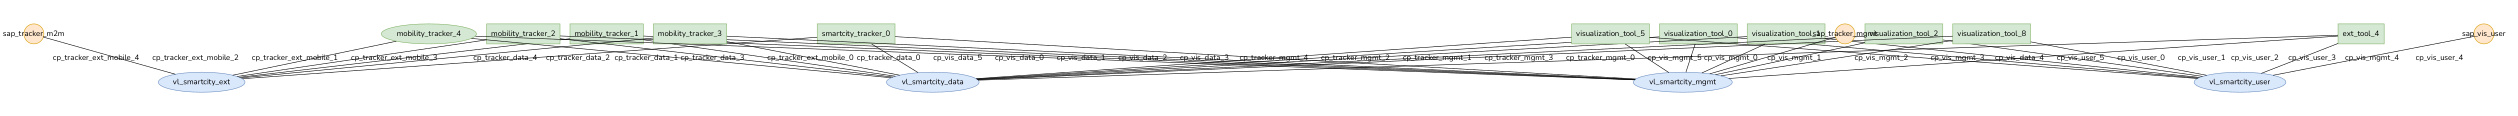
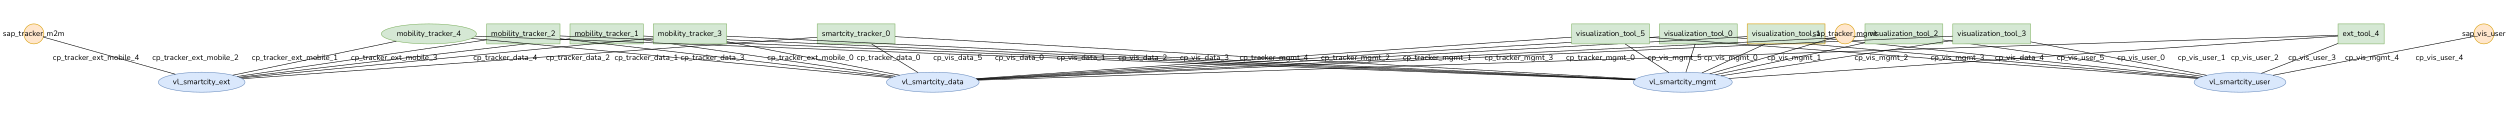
  strict graph {
    fontname=Nunito
    mindist=0.5
    splines=false
    node [color="#82b366" fillcolor="#d5e8d4" fontname=Nunito shape=box style=filled]
    edge [fontname=Nunito]
    n1 [label=smartcity_tracker_0]
    n2 [color="#6c8ebf" fillcolor="#dae8fc" label=vl_smartcity_ext shape=oval]
    n3 [color="#6c8ebf" fillcolor="#dae8fc" label=vl_smartcity_data shape=oval]
    n4 [color="#6c8ebf" fillcolor="#dae8fc" label=vl_smartcity_mgmt shape=oval]
    n5 [label=mobility_tracker_1]
    n6 [label=mobility_tracker_2]
    n7 [label=mobility_tracker_3]
    n8 [label=mobility_tracker_4 shape=ellipse]
    n9 [label=visualization_tool_0]
    n10 [color="#6c8ebf" fillcolor="#dae8fc" label=vl_smartcity_user shape=oval]
-   n11 [label=visualization_tool_1]
+   n11 [color="#d79b00" label=visualization_tool_1]
    n12 [label=visualization_tool_2]
-   n13 [label=visualization_tool_8]
+   n13 [label=visualization_tool_3]
    n14 [label=ext_tool_4]
    n15 [label=visualization_tool_5]
    n16 [color="#d79b00" fillcolor="#ffe6cc" fixedsize=true label=sap_tracker_m2m shape=circle]
    n17 [color="#d79b00" fillcolor="#ffe6cc" fixedsize=true label=sap_tracker_mgmt shape=circle]
    n18 [color="#d79b00" fillcolor="#ffe6cc" fixedsize=true label=sap_vis_user shape=circle]
    n1 -- n2 [label=cp_tracker_ext_mobile_0]
    n1 -- n3 [label=cp_tracker_data_0]
    n1 -- n4 [label=cp_tracker_mgmt_0]
    n5 -- n2 [label=cp_tracker_ext_mobile_1]
    n5 -- n3 [label=cp_tracker_data_1]
    n5 -- n4 [label=cp_tracker_mgmt_1]
    n6 -- n2 [label=cp_tracker_ext_mobile_2]
    n6 -- n3 [label=cp_tracker_data_2]
    n6 -- n4 [label=cp_tracker_mgmt_2]
    n7 -- n2 [label=cp_tracker_ext_mobile_3]
    n7 -- n3 [label=cp_tracker_data_3]
    n7 -- n4 [label=cp_tracker_mgmt_3]
    n8 -- n2 [label=cp_tracker_ext_mobile_4]
    n8 -- n3 [label=cp_tracker_data_4]
    n8 -- n4 [label=cp_tracker_mgmt_4]
    n9 -- n3 [label=cp_vis_data_0]
    n9 -- n4 [label=cp_vis_mgmt_0]
    n9 -- n10 [label=cp_vis_user_0]
    n11 -- n3 [label=cp_vis_data_1]
    n11 -- n4 [label=cp_vis_mgmt_1]
    n11 -- n10 [label=cp_vis_user_1]
    n12 -- n3 [label=cp_vis_data_2]
    n12 -- n4 [label=cp_vis_mgmt_2]
    n12 -- n10 [label=cp_vis_user_2]
    n13 -- n3 [label=cp_vis_data_3]
    n13 -- n4 [label=cp_vis_mgmt_3]
    n13 -- n10 [label=cp_vis_user_3]
    n14 -- n3 [label=cp_vis_data_4]
    n14 -- n4 [label=cp_vis_mgmt_4]
    n14 -- n10 [label=cp_vis_user_4]
    n15 -- n3 [label=cp_vis_data_5]
    n15 -- n4 [label=cp_vis_mgmt_5]
    n15 -- n10 [label=cp_vis_user_5]
    n16 -- n2
    n17 -- n4
    n18 -- n10
  }
